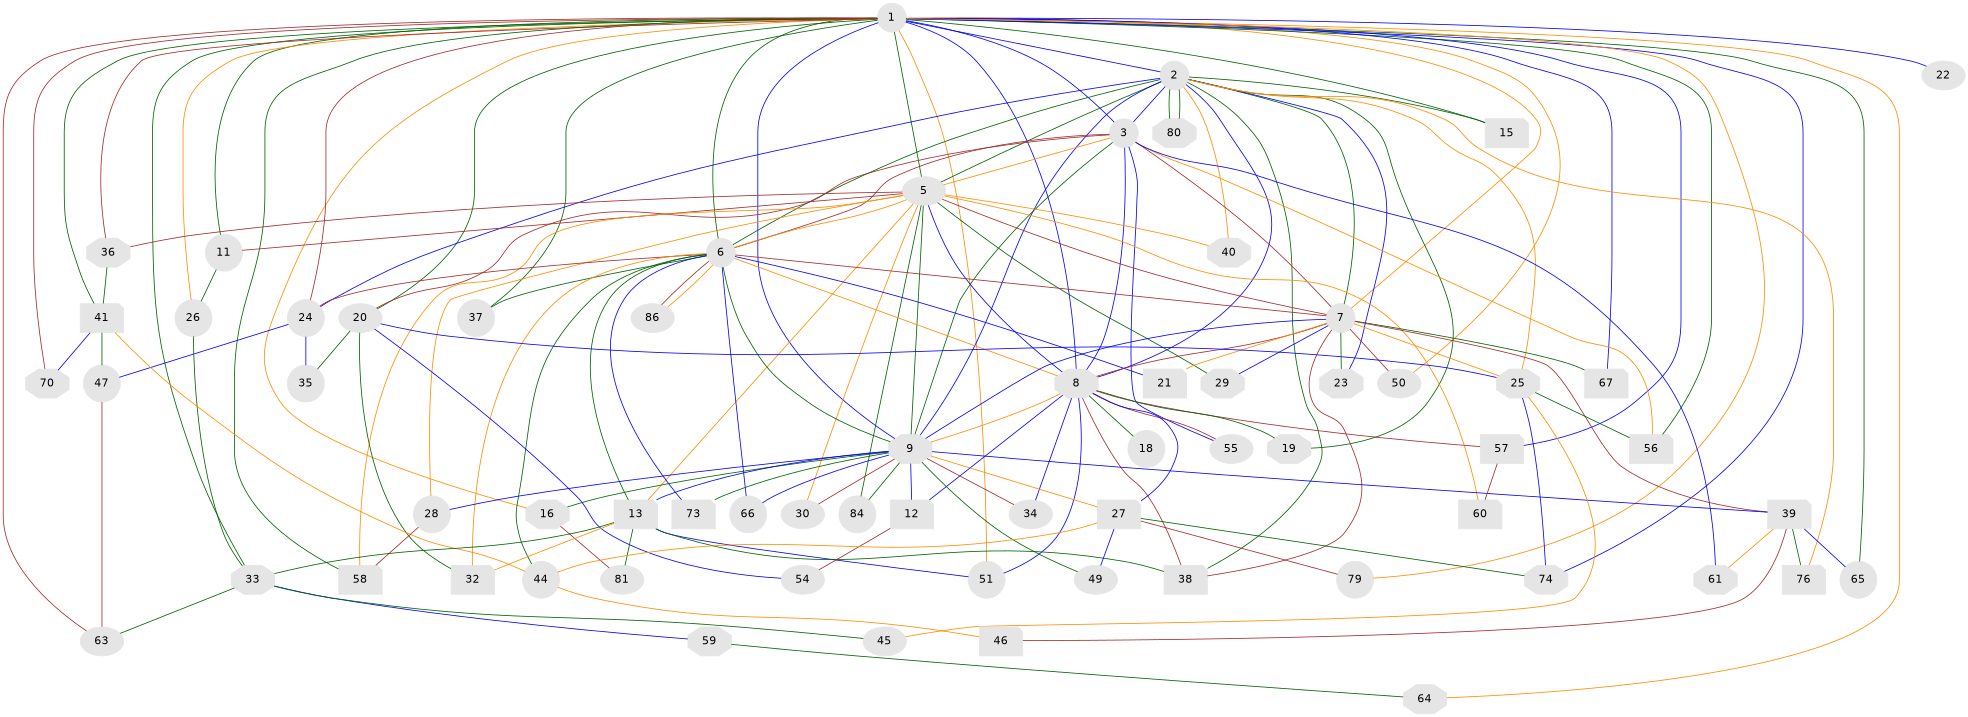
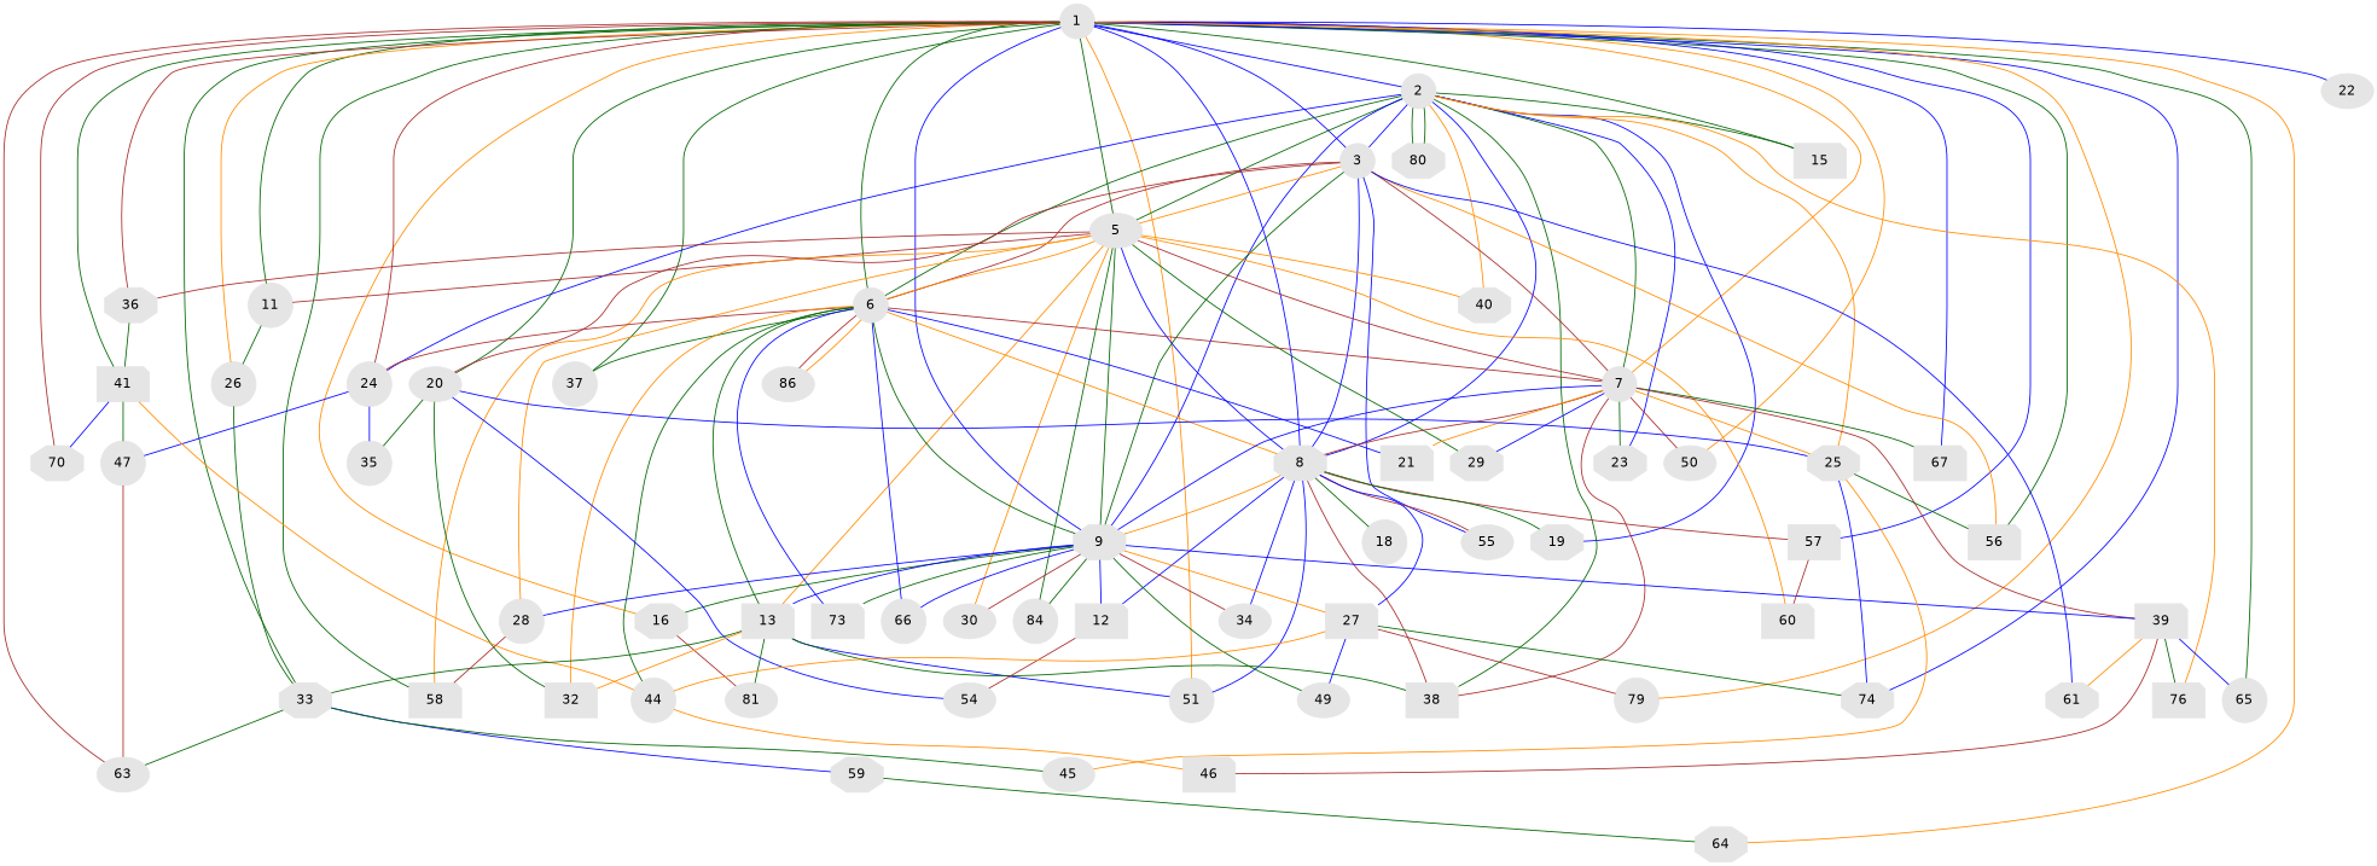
  graph {
    fontname="DejaVu Sans"
    node [color=gray90 fontname="DejaVu Sans" shape=circle style=filled]
    edge [color=darkgreen fontname="DejaVu Sans"]
    1 [super="+4"]
    2 [super="+76"]
    3 [super="+69"]
    5 [shape=ellipse super="+48"]
    6 [super="+10"]
    7 [super="+83"]
    8 [shape=octagon super="+14"]
    9 [shape=octagon super="+17"]
    11
    15 [shape=note]
    16 [shape=octagon]
    20 [shape=ellipse]
    22 [shape=ellipse]
    24 [super="+31"]
    26
    33 [shape=octagon super="+53"]
    36 [shape=octagon]
    37
    41 [shape=note]
    50 [shape=ellipse]
    51 [super="+77"]
    56 [shape=note super="+71"]
    57 [shape=note]
    58 [shape=note super="+68"]
    63 [shape=ellipse super="+82"]
    64 [shape=octagon]
    65 [super="+78"]
    67 [shape=note]
    70 [shape=octagon]
    74 [shape=octagon super="+85"]
    79
    19 [shape=octagon]
    23 [shape=octagon]
    25 [shape=octagon super="+52"]
    38 [shape=note super="+42"]
    40 [shape=octagon]
    n37 [label=76 shape=note]
    80 [shape=octagon]
    55 [shape=ellipse]
    61 [shape=octagon]
    13 [shape=note super="+43"]
    28
    29 [shape=octagon]
    30 [shape=ellipse]
    60 [shape=note]
    84
    32 [shape=note super="+72"]
    21 [shape=note]
    44
    66
    73 [shape=note]
    86 [shape=ellipse]
    39 [shape=note]
    12 [shape=note]
    18
    27 [shape=note super="+62"]
    34 [shape=ellipse]
    49 [shape=ellipse]
    81 [shape=ellipse]
    54 [shape=ellipse]
    35
    47
    59 [shape=octagon]
    45 [shape=ellipse]
    46 [shape=note]
    1 -- 2 [color=blue weight=2]
    1 -- 3 [color=blue weight=2]
    1 -- 5 [weight=2]
    1 -- 6 [weight=4]
    1 -- 7 [color=darkorange weight=2]
    1 -- 8 [color=blue weight=2]
    1 -- 9 [color=blue weight=2]
    1 -- 11
    1 -- 15
    1 -- 16 [color=darkorange]
    1 -- 20
    1 -- 22 [color=blue]
    1 -- 24 [color=brown]
    1 -- 26 [color=darkorange]
    1 -- 33
    1 -- 36 [color=brown]
    1 -- 37
    1 -- 41
    1 -- 50 [color=darkorange]
    1 -- 51 [color=darkorange]
    1 -- 56
    1 -- 57 [color=blue]
    1 -- 58
    1 -- 63 [color=brown]
    1 -- 64 [color=darkorange]
    1 -- 65 [weight=2]
    1 -- 67 [color=blue]
    1 -- 70 [color=brown]
    1 -- 74 [color=blue]
    1 -- 79 [color=darkorange]
    2 -- 3 [color=blue weight=2]
    2 -- 5
    2 -- 6 [weight=2]
    2 -- 7 [weight=2]
    2 -- 8 [color=blue]
    2 -- 9 [color=blue]
    2 -- 15
    2 -- 24 [color=blue]
-   2 -- 19
+   2 -- 19 [color=blue]
    2 -- 23 [color=blue]
    2 -- 25 [color=darkorange]
    2 -- 38
    2 -- 40 [color=darkorange]
    2 -- n37 [color=darkorange]
    2 -- 80
    2 -- 80
    3 -- 5 [color=darkorange]
    3 -- 6 [color=brown weight=2]
    3 -- 7 [color=brown weight=2]
    3 -- 8 [color=blue weight=2]
    3 -- 9
    3 -- 20 [color=brown]
    3 -- 56 [color=darkorange]
    3 -- 55 [color=blue]
    3 -- 61 [color=blue]
    5 -- 6 [color=darkorange weight=2]
    5 -- 7 [color=brown]
    5 -- 8 [color=blue]
    5 -- 9
    5 -- 11 [color=brown]
    5 -- 36 [color=brown]
    5 -- 58 [color=darkorange]
    5 -- 40 [color=darkorange]
    5 -- 13 [color=darkorange]
    5 -- 28 [color=darkorange]
    5 -- 29
    5 -- 30 [color=darkorange]
    5 -- 60 [color=darkorange]
    5 -- 84
    6 -- 7 [color=brown weight=2]
    6 -- 8 [color=darkorange weight=2]
    6 -- 9 [weight=2]
    6 -- 24 [color=brown]
    6 -- 37
    6 -- 13
    6 -- 32 [color=darkorange]
    6 -- 21 [color=blue]
    6 -- 44
    6 -- 66 [color=blue]
    6 -- 73 [color=blue]
    6 -- 86 [color=brown]
    6 -- 86 [color=darkorange]
    7 -- 8 [color=brown]
    7 -- 9 [color=blue]
    7 -- 50 [color=brown]
    7 -- 67
    7 -- 23
    7 -- 25 [color=darkorange]
    7 -- 38 [color=brown]
    7 -- 29 [color=blue]
    7 -- 21 [color=darkorange]
    7 -- 39 [color=brown]
    8 -- 9 [color=darkorange]
    8 -- 51 [color=blue]
    8 -- 57 [color=brown]
    8 -- 19
    8 -- 38 [color=brown]
    8 -- 55 [color=brown]
    8 -- 12 [color=blue]
    8 -- 18
    8 -- 27 [color=blue]
    8 -- 34 [color=blue]
    9 -- 16
    9 -- 13 [color=blue weight=2]
    9 -- 28 [color=blue]
    9 -- 30 [color=brown]
    9 -- 84
    9 -- 66 [color=blue]
    9 -- 73
    9 -- 39 [color=blue]
    9 -- 12 [color=blue]
    9 -- 27 [color=darkorange]
    9 -- 34 [color=brown]
    9 -- 49
    11 -- 26
    16 -- 81 [color=brown]
    20 -- 25 [color=blue]
    20 -- 32
    20 -- 54 [color=blue]
    20 -- 35
    24 -- 35 [color=blue]
    24 -- 47 [color=blue]
    26 -- 33
    33 -- 63
    33 -- 59 [color=blue]
    33 -- 45
    36 -- 41
    41 -- 70 [color=blue]
    41 -- 44 [color=darkorange]
    41 -- 47
    57 -- 60 [color=brown]
    25 -- 56
    25 -- 74 [color=blue]
    25 -- 45 [color=darkorange]
    13 -- 33
    13 -- 51 [color=blue]
    13 -- 38
    13 -- 32 [color=darkorange]
    13 -- 81
    28 -- 58 [color=brown]
    44 -- 46 [color=darkorange]
    39 -- 65 [color=blue]
    39 -- n37
    39 -- 61 [color=darkorange]
    39 -- 46 [color=brown]
    12 -- 54 [color=brown]
    27 -- 74
    27 -- 79 [color=brown]
    27 -- 44 [color=darkorange]
    27 -- 49 [color=blue]
    47 -- 63 [color=brown]
    59 -- 64
  }
